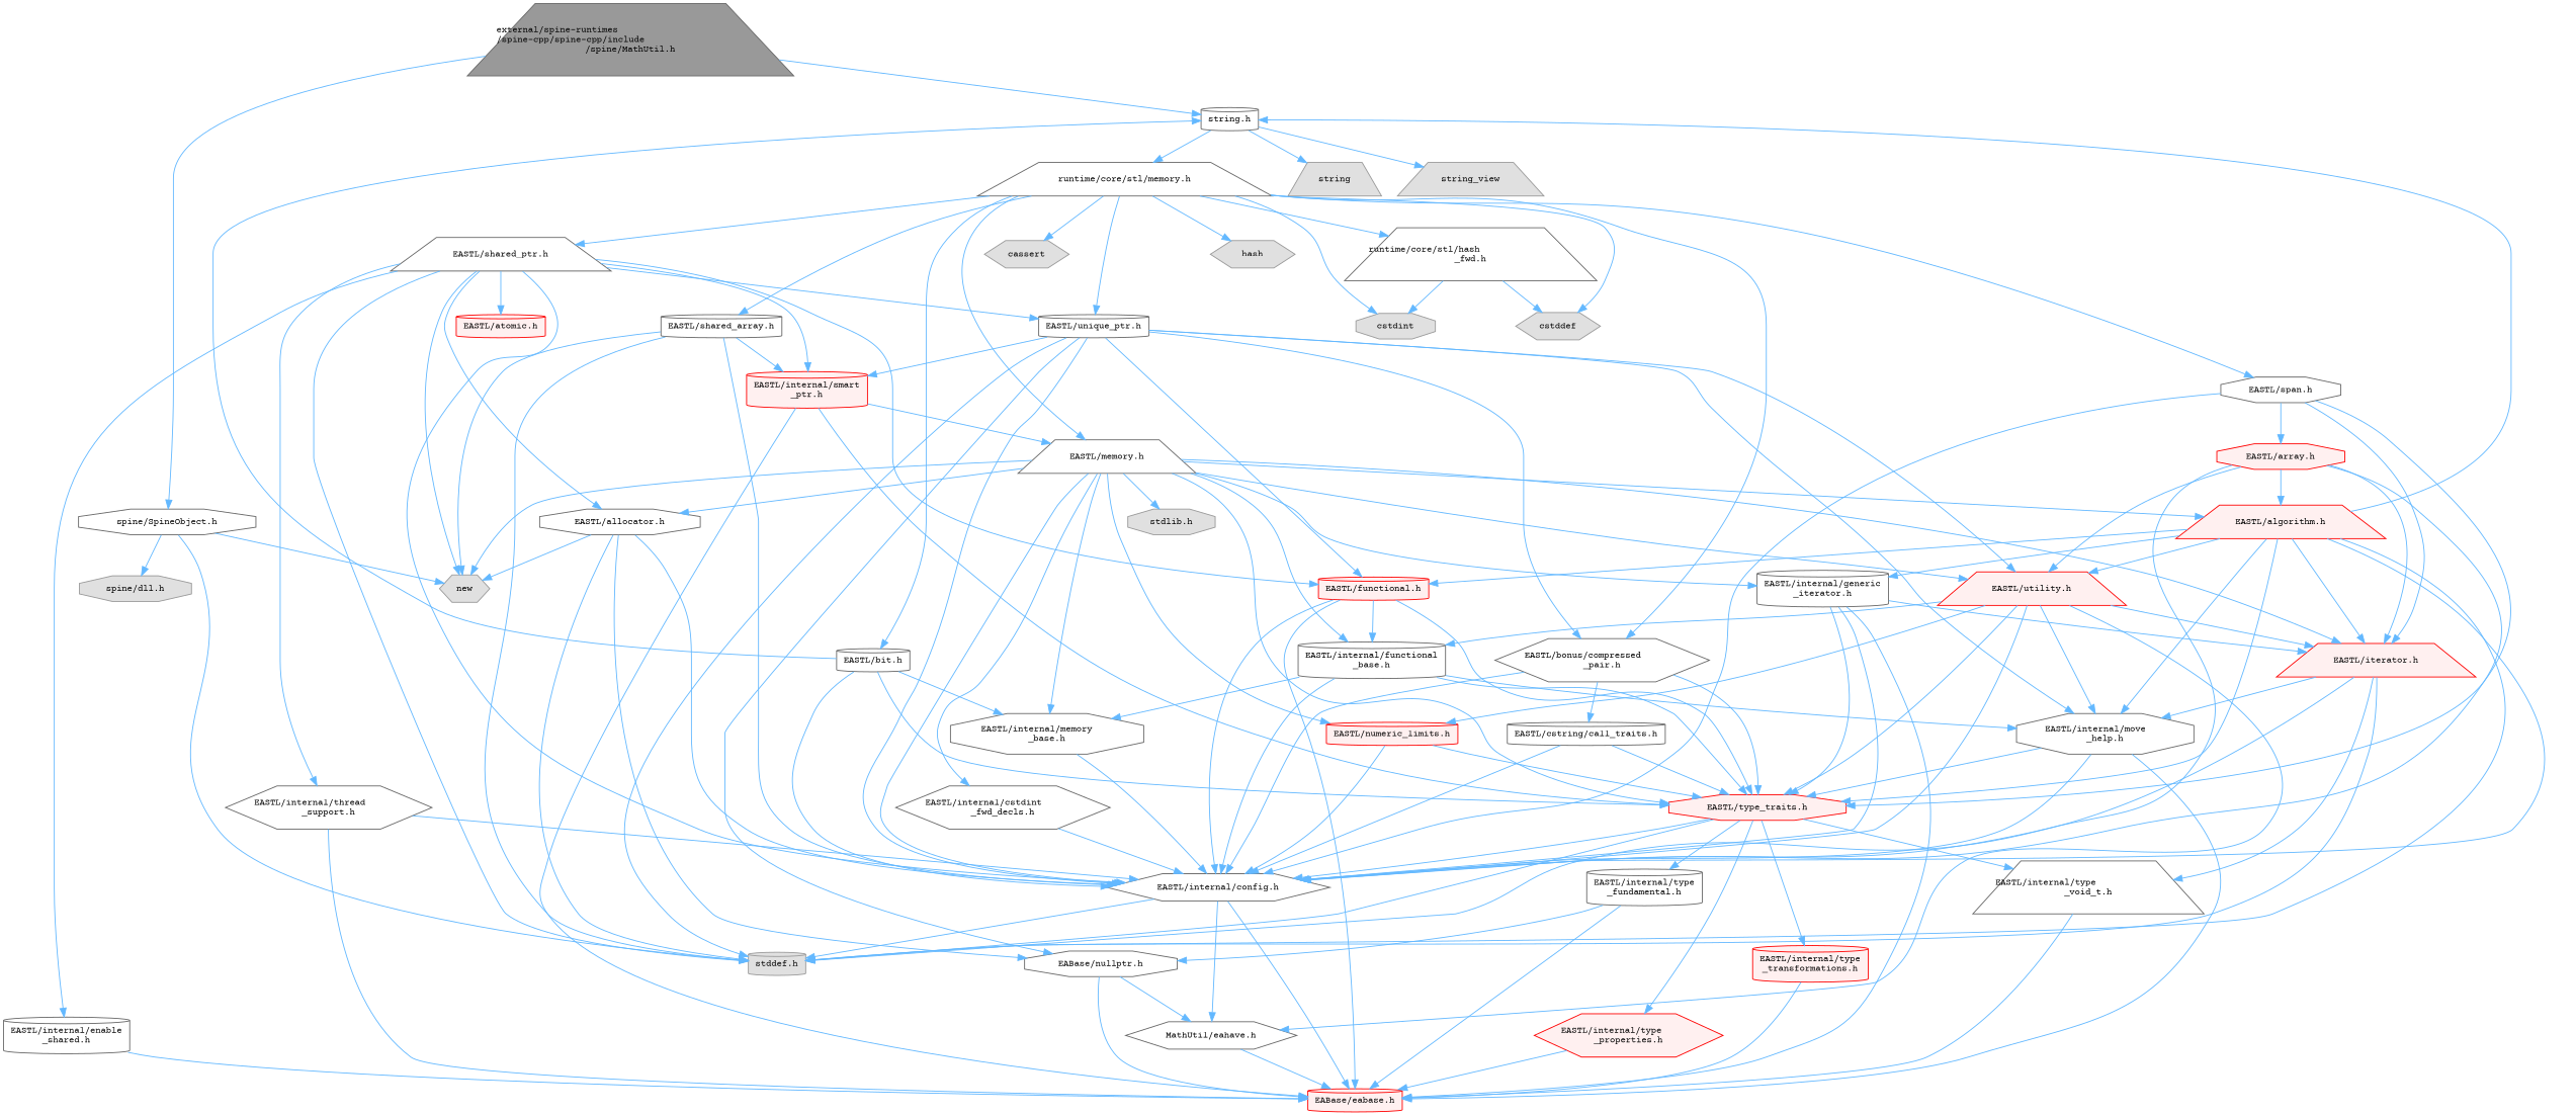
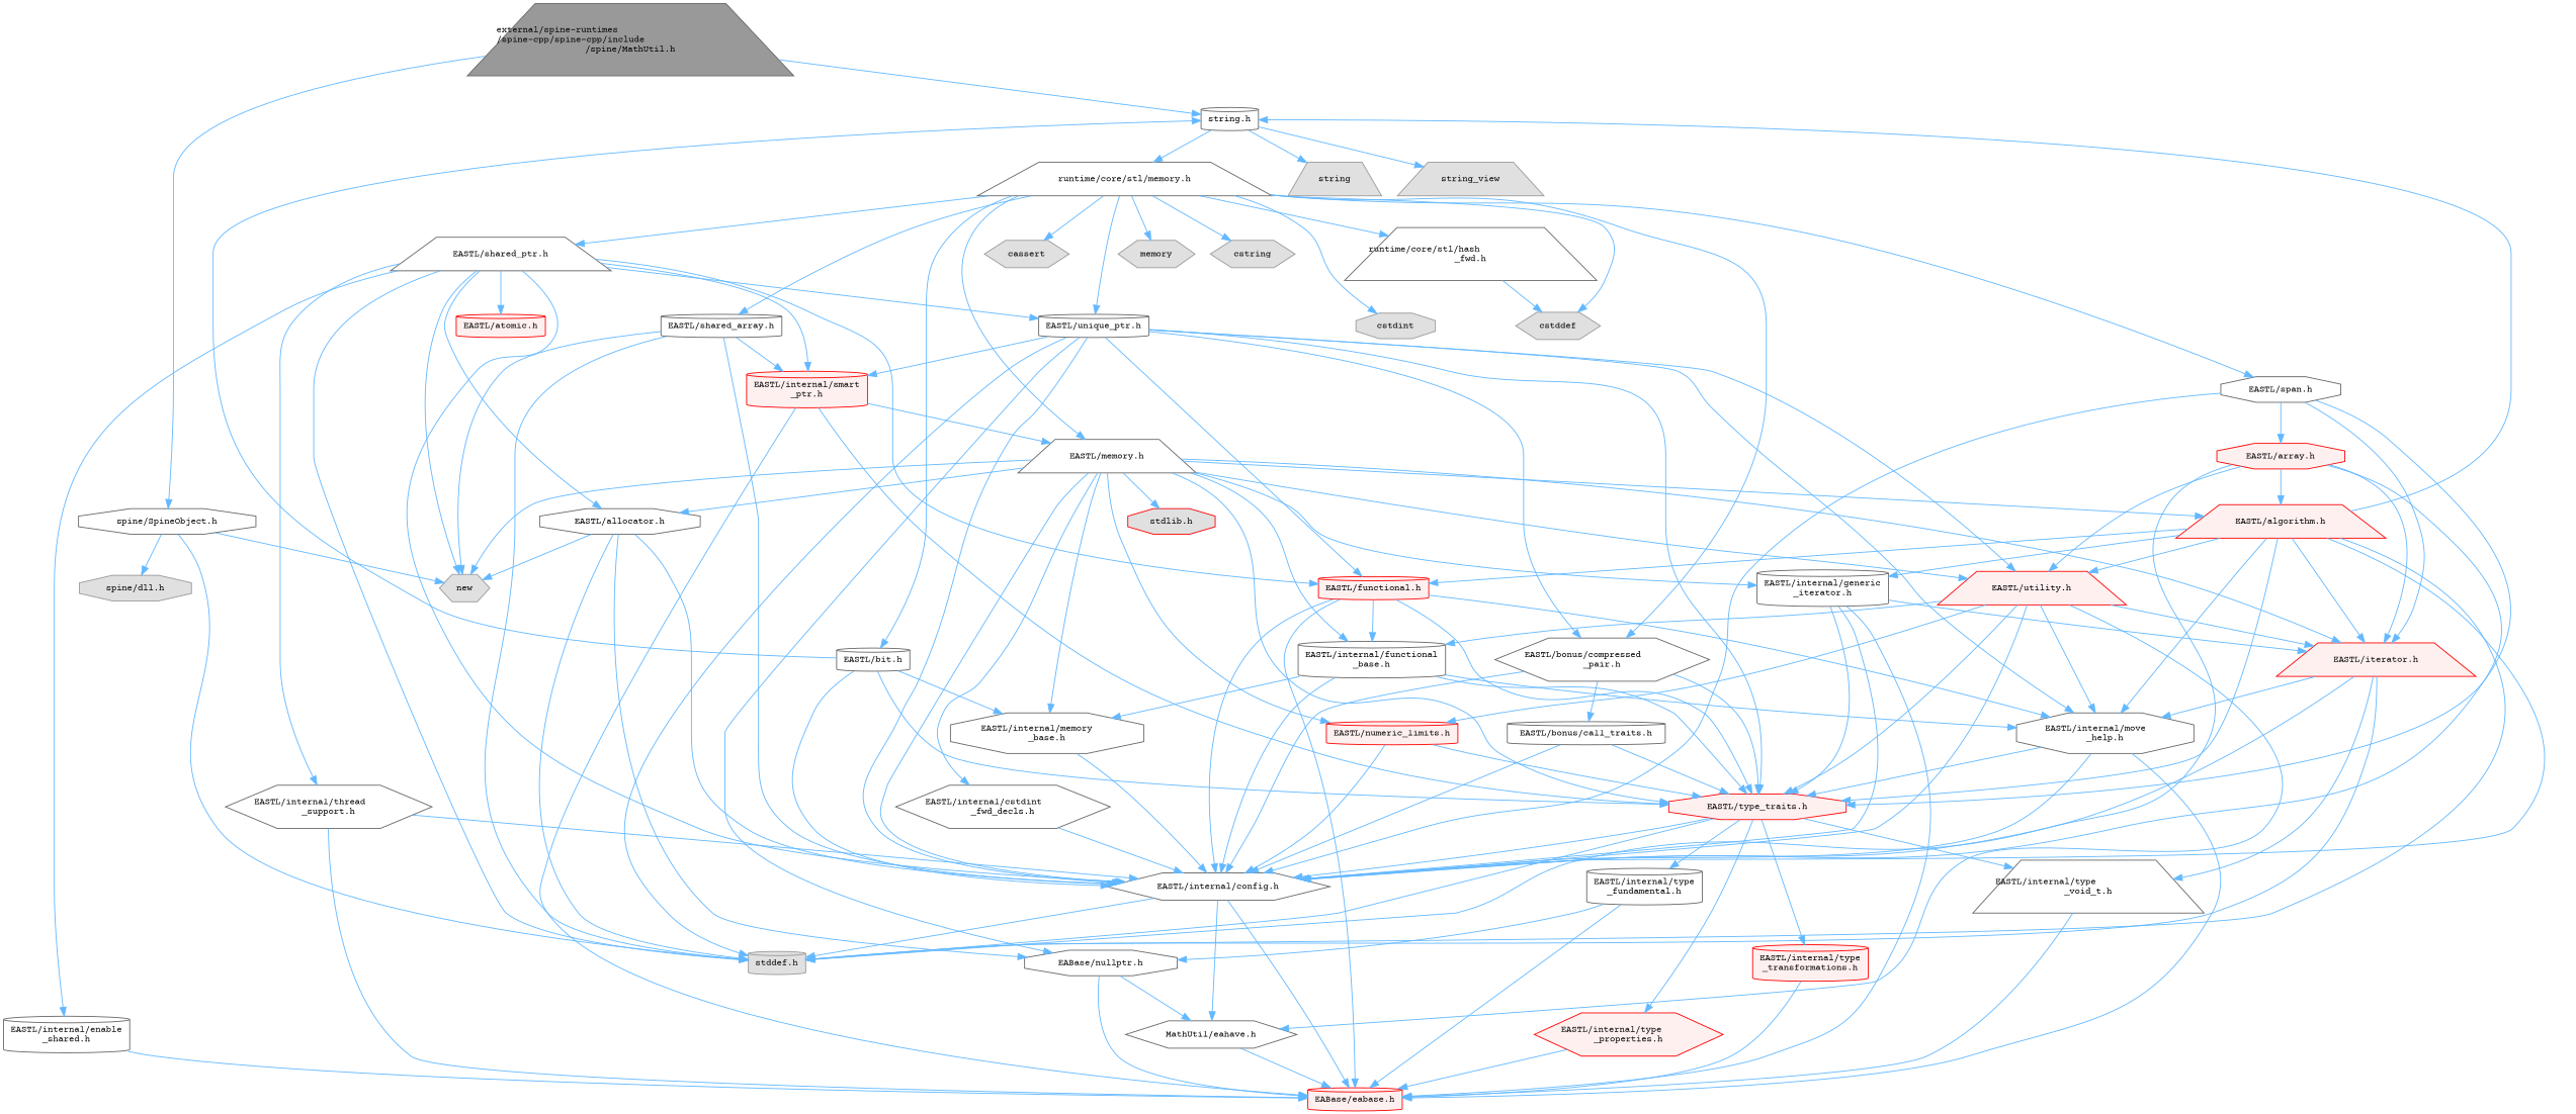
  digraph {
    fontname="Courier Prime"
    node [color=grey40 fillcolor=white fontname="Courier Prime" fontsize=10 shape=cylinder style=filled]
    edge [color=steelblue1 fontname="Courier Prime" fontsize=10 labelfontname=Helvetica labelfontsize=10 style=solid]
    n1 [color=gray40 fillcolor=grey60 fontcolor=black height=0.2 label="external/spine-runtimes\l/spine-cpp/spine-cpp/include\l/spine/MathUtil.h" shape=trapezium width=0.4]
    n2 [height=0.2 label="spine/SpineObject.h" shape=octagon width=0.4]
    n3 [height=0.2 label="string.h" width=0.4]
    n4 [color=grey60 fillcolor="#E0E0E0" height=0.2 label=new shape=hexagon width=0.4]
    n5 [color=grey60 fillcolor="#E0E0E0" height=0.2 label="stddef.h" width=0.4]
    n6 [color=grey60 fillcolor="#E0E0E0" height=0.2 label="spine/dll.h" shape=octagon width=0.4]
    n7 [color=grey60 fillcolor="#E0E0E0" height=0.2 label=string shape=trapezium width=0.4]
    n8 [color=grey60 fillcolor="#E0E0E0" height=0.2 label=string_view shape=trapezium width=0.4]
    n9 [height=0.2 label="runtime/core/stl/memory.h" shape=trapezium width=0.4]
    n10 [color=grey60 fillcolor="#E0E0E0" height=0.2 label=cstddef shape=hexagon width=0.4]
    n11 [color=grey60 fillcolor="#E0E0E0" height=0.2 label=cstdint shape=octagon width=0.4]
    n12 [color=grey60 fillcolor="#E0E0E0" height=0.2 label=cassert shape=hexagon width=0.4]
-   n14 [color=grey60 fillcolor="#E0E0E0" height=0.2 label=hash shape=hexagon width=0.4]
+   n13 [color=grey60 fillcolor="#E0E0E0" height=0.2 label=memory shape=hexagon width=0.4]
+   n14 [color=grey60 fillcolor="#E0E0E0" height=0.2 label=cstring shape=hexagon width=0.4]
    n15 [height=0.2 label="EASTL/bit.h" width=0.4]
    n16 [height=0.2 label="EASTL/memory.h" shape=trapezium width=0.4]
    n17 [height=0.2 label="EASTL/shared_array.h" width=0.4]
    n18 [height=0.2 label="EASTL/unique_ptr.h" width=0.4]
    n19 [height=0.2 label="EASTL/bonus/compressed\l_pair.h" shape=hexagon width=0.4]
    n20 [height=0.2 label="EASTL/shared_ptr.h" shape=trapezium width=0.4]
    n21 [height=0.2 label="EASTL/span.h" shape=octagon width=0.4]
    n22 [height=0.2 label="runtime/core/stl/hash\l_fwd.h" shape=trapezium width=0.4]
    n23 [height=0.2 label="EASTL/internal/config.h" shape=hexagon width=0.4]
    n24 [height=0.2 label="EASTL/internal/memory\l_base.h" shape=octagon width=0.4]
    n25 [color=red fillcolor="#FFF0F0" height=0.2 label="EASTL/type_traits.h" shape=octagon width=0.4]
    n26 [height=0.2 label="EASTL/internal/generic\l_iterator.h" width=0.4]
    n27 [color=red fillcolor="#FFF0F0" height=0.2 label="EASTL/iterator.h" shape=trapezium width=0.4]
    n28 [height=0.2 label="EASTL/internal/cstdint\l_fwd_decls.h" shape=hexagon width=0.4]
    n29 [height=0.2 label="EASTL/internal/functional\l_base.h" width=0.4]
    n30 [color=red fillcolor="#FFF0F0" height=0.2 label="EASTL/algorithm.h" shape=trapezium width=0.4]
    n31 [color=red fillcolor="#FFF0F0" height=0.2 label="EASTL/utility.h" shape=trapezium width=0.4]
    n32 [color=red fillcolor="#FFF0F0" height=0.2 label="EASTL/numeric_limits.h" width=0.4]
    n33 [height=0.2 label="EASTL/allocator.h" shape=octagon width=0.4]
-   n34 [color=grey60 fillcolor="#E0E0E0" height=0.2 label="stdlib.h" shape=octagon width=0.4]
+   n34 [color=red fillcolor="#E0E0E0" height=0.2 label="stdlib.h" shape=octagon width=0.4]
    n35 [color=red fillcolor="#FFF0F0" height=0.2 label="EASTL/internal/smart\l_ptr.h" width=0.4]
    n36 [height=0.2 label="EABase/nullptr.h" shape=octagon width=0.4]
    n37 [height=0.2 label="EASTL/internal/move\l_help.h" shape=octagon width=0.4]
    n38 [color=red fillcolor="#FFF0F0" height=0.2 label="EASTL/functional.h" width=0.4]
-   n39 [height=0.2 label="EASTL/cstring/call_traits.h" width=0.4]
+   n39 [height=0.2 label="EASTL/bonus/call_traits.h" width=0.4]
    n40 [height=0.2 label="EASTL/internal/thread\l_support.h" shape=hexagon width=0.4]
    n41 [color=red fillcolor="#FFF0F0" height=0.2 label="EASTL/atomic.h" width=0.4]
    n42 [height=0.2 label="EASTL/internal/enable\l_shared.h" width=0.4]
    n43 [color=red fillcolor="#FFF0F0" height=0.2 label="EASTL/array.h" shape=octagon width=0.4]
    n44 [color=red fillcolor="#FFF0F0" height=0.2 label="EABase/eabase.h" width=0.4]
    n45 [height=0.2 label="MathUtil/eahave.h" shape=hexagon width=0.4]
    n46 [height=0.2 label="EASTL/internal/type\l_fundamental.h" width=0.4]
    n47 [color=red fillcolor="#FFF0F0" height=0.2 label="EASTL/internal/type\l_transformations.h" width=0.4]
    n48 [height=0.2 label="EASTL/internal/type\l_void_t.h" shape=trapezium width=0.4]
    n49 [color=red fillcolor="#FFF0F0" height=0.2 label="EASTL/internal/type\l_properties.h" shape=hexagon width=0.4]
    n1 -> n2
    n1 -> n3
    n2 -> n4
    n2 -> n5
    n2 -> n6
    n3 -> n7
    n3 -> n8
    n3 -> n9
    n9 -> n10
    n9 -> n11
    n9 -> n12
+   n9 -> n13
    n9 -> n14
    n9 -> n15
    n9 -> n16
    n9 -> n17
    n9 -> n18
    n9 -> n19
    n9 -> n20
    n9 -> n21
    n9 -> n22
    n15 -> n3
    n15 -> n23
    n15 -> n24
    n15 -> n25
    n16 -> n4
    n16 -> n23
    n16 -> n24
    n16 -> n25
    n16 -> n26
    n16 -> n27
    n16 -> n28
    n16 -> n29
    n16 -> n30
    n16 -> n31
    n16 -> n32
    n16 -> n33
    n16 -> n34
    n17 -> n4
    n17 -> n5
    n17 -> n23
    n17 -> n35
    n18 -> n5
    n18 -> n19
    n18 -> n23
+   n18 -> n25
    n18 -> n31
    n18 -> n35
    n18 -> n36
    n18 -> n37
    n18 -> n38
    n19 -> n23
    n19 -> n25
    n19 -> n39
    n20 -> n4
    n20 -> n5
    n20 -> n18
    n20 -> n23
    n20 -> n33
    n20 -> n35
    n20 -> n38
    n20 -> n40
    n20 -> n41
    n20 -> n42
    n21 -> n23
    n21 -> n25
    n21 -> n27
    n21 -> n43
    n22 -> n10
-   n22 -> n11
    n23 -> n5
    n23 -> n44
    n23 -> n45
    n24 -> n23
    n25 -> n5
    n25 -> n23
    n25 -> n46
    n25 -> n47
    n25 -> n48
    n25 -> n49
    n26 -> n23
    n26 -> n25
    n26 -> n27
    n26 -> n44
    n27 -> n5
    n27 -> n23
    n27 -> n37
    n27 -> n48
    n28 -> n23
    n29 -> n23
    n29 -> n24
    n29 -> n25
    n29 -> n37
    n30 -> n3
    n30 -> n5
    n30 -> n23
    n30 -> n25
    n30 -> n26
    n30 -> n27
    n30 -> n31
    n30 -> n37
    n30 -> n38
    n31 -> n23
    n31 -> n25
    n31 -> n27
    n31 -> n29
    n31 -> n32
    n31 -> n37
    n31 -> n45
    n32 -> n23
    n32 -> n25
    n33 -> n4
    n33 -> n5
    n33 -> n23
    n33 -> n36
    n35 -> n16
    n35 -> n25
    n35 -> n44
    n36 -> n44
    n36 -> n45
    n37 -> n23
    n37 -> n25
    n37 -> n44
    n38 -> n23
    n38 -> n25
    n38 -> n29
+   n38 -> n37
    n38 -> n44
    n39 -> n23
    n39 -> n25
    n40 -> n23
    n40 -> n44
    n42 -> n44
    n43 -> n5
    n43 -> n23
    n43 -> n27
    n43 -> n30
    n43 -> n31
    n45 -> n44
    n46 -> n36
    n46 -> n44
    n47 -> n44
    n48 -> n44
    n49 -> n44
  }
